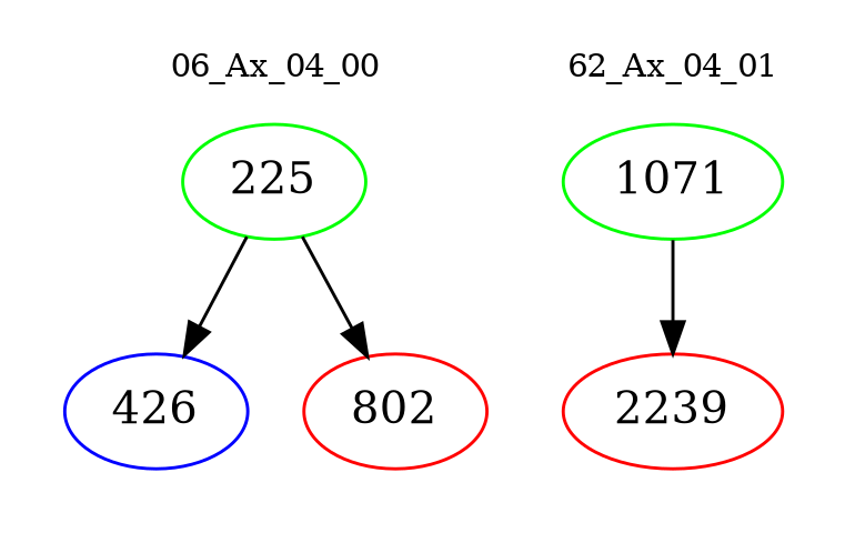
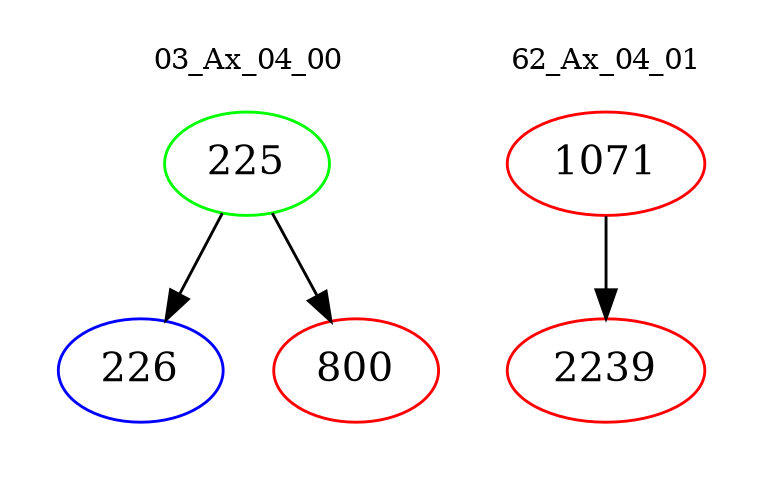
  digraph {
    node [color=green]
    edge [color=black]
    n1 [label=225]
-   n2 [color=blue label=426]
-   n3 [color=red label=802]
-   n4 [label=1071]
+   n2 [color=blue label=226]
+   n3 [color=red label=800]
+   n4 [color=red label=1071]
    n5 [color=red label=2239]
    subgraph cluster_1 {
      color=white
      fontsize=10
-     label="06_Ax_04_00"
+     label="03_Ax_04_00"
      n1
      n2
      n3
    }
    subgraph cluster_2 {
      color=white
      fontsize=10
      label="62_Ax_04_01"
      n4
      n5
    }
    n1 -> n2
    n1 -> n3
    n4 -> n5
  }
